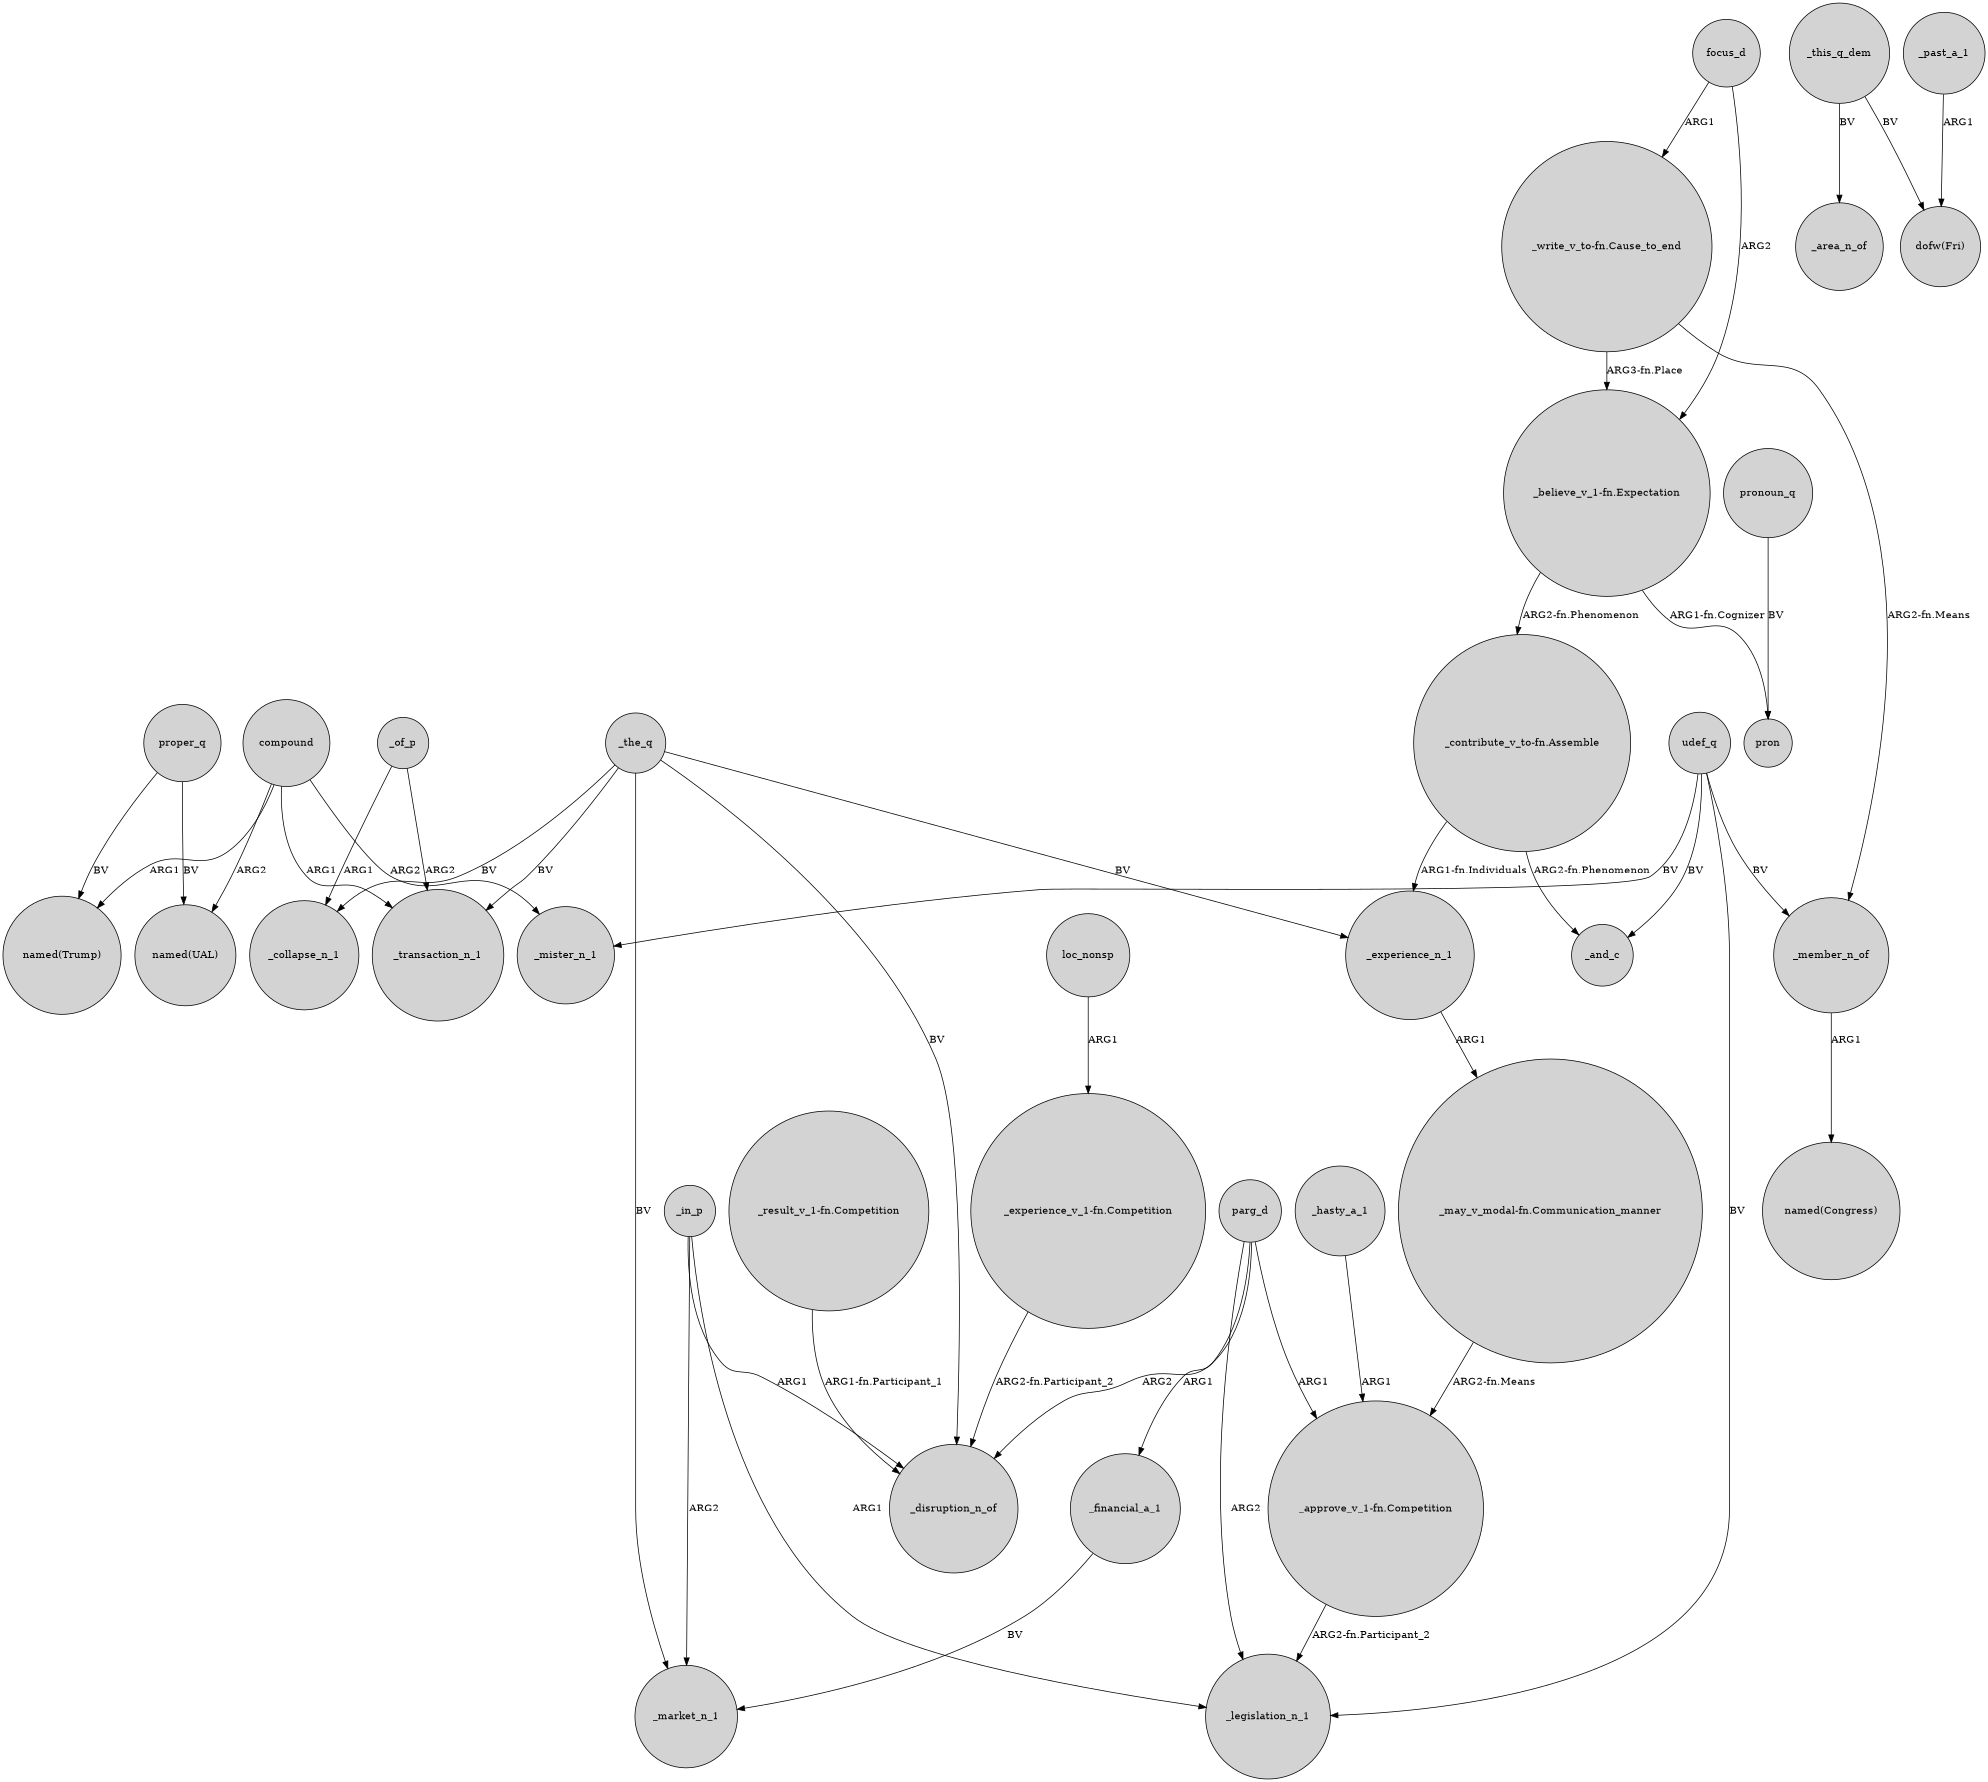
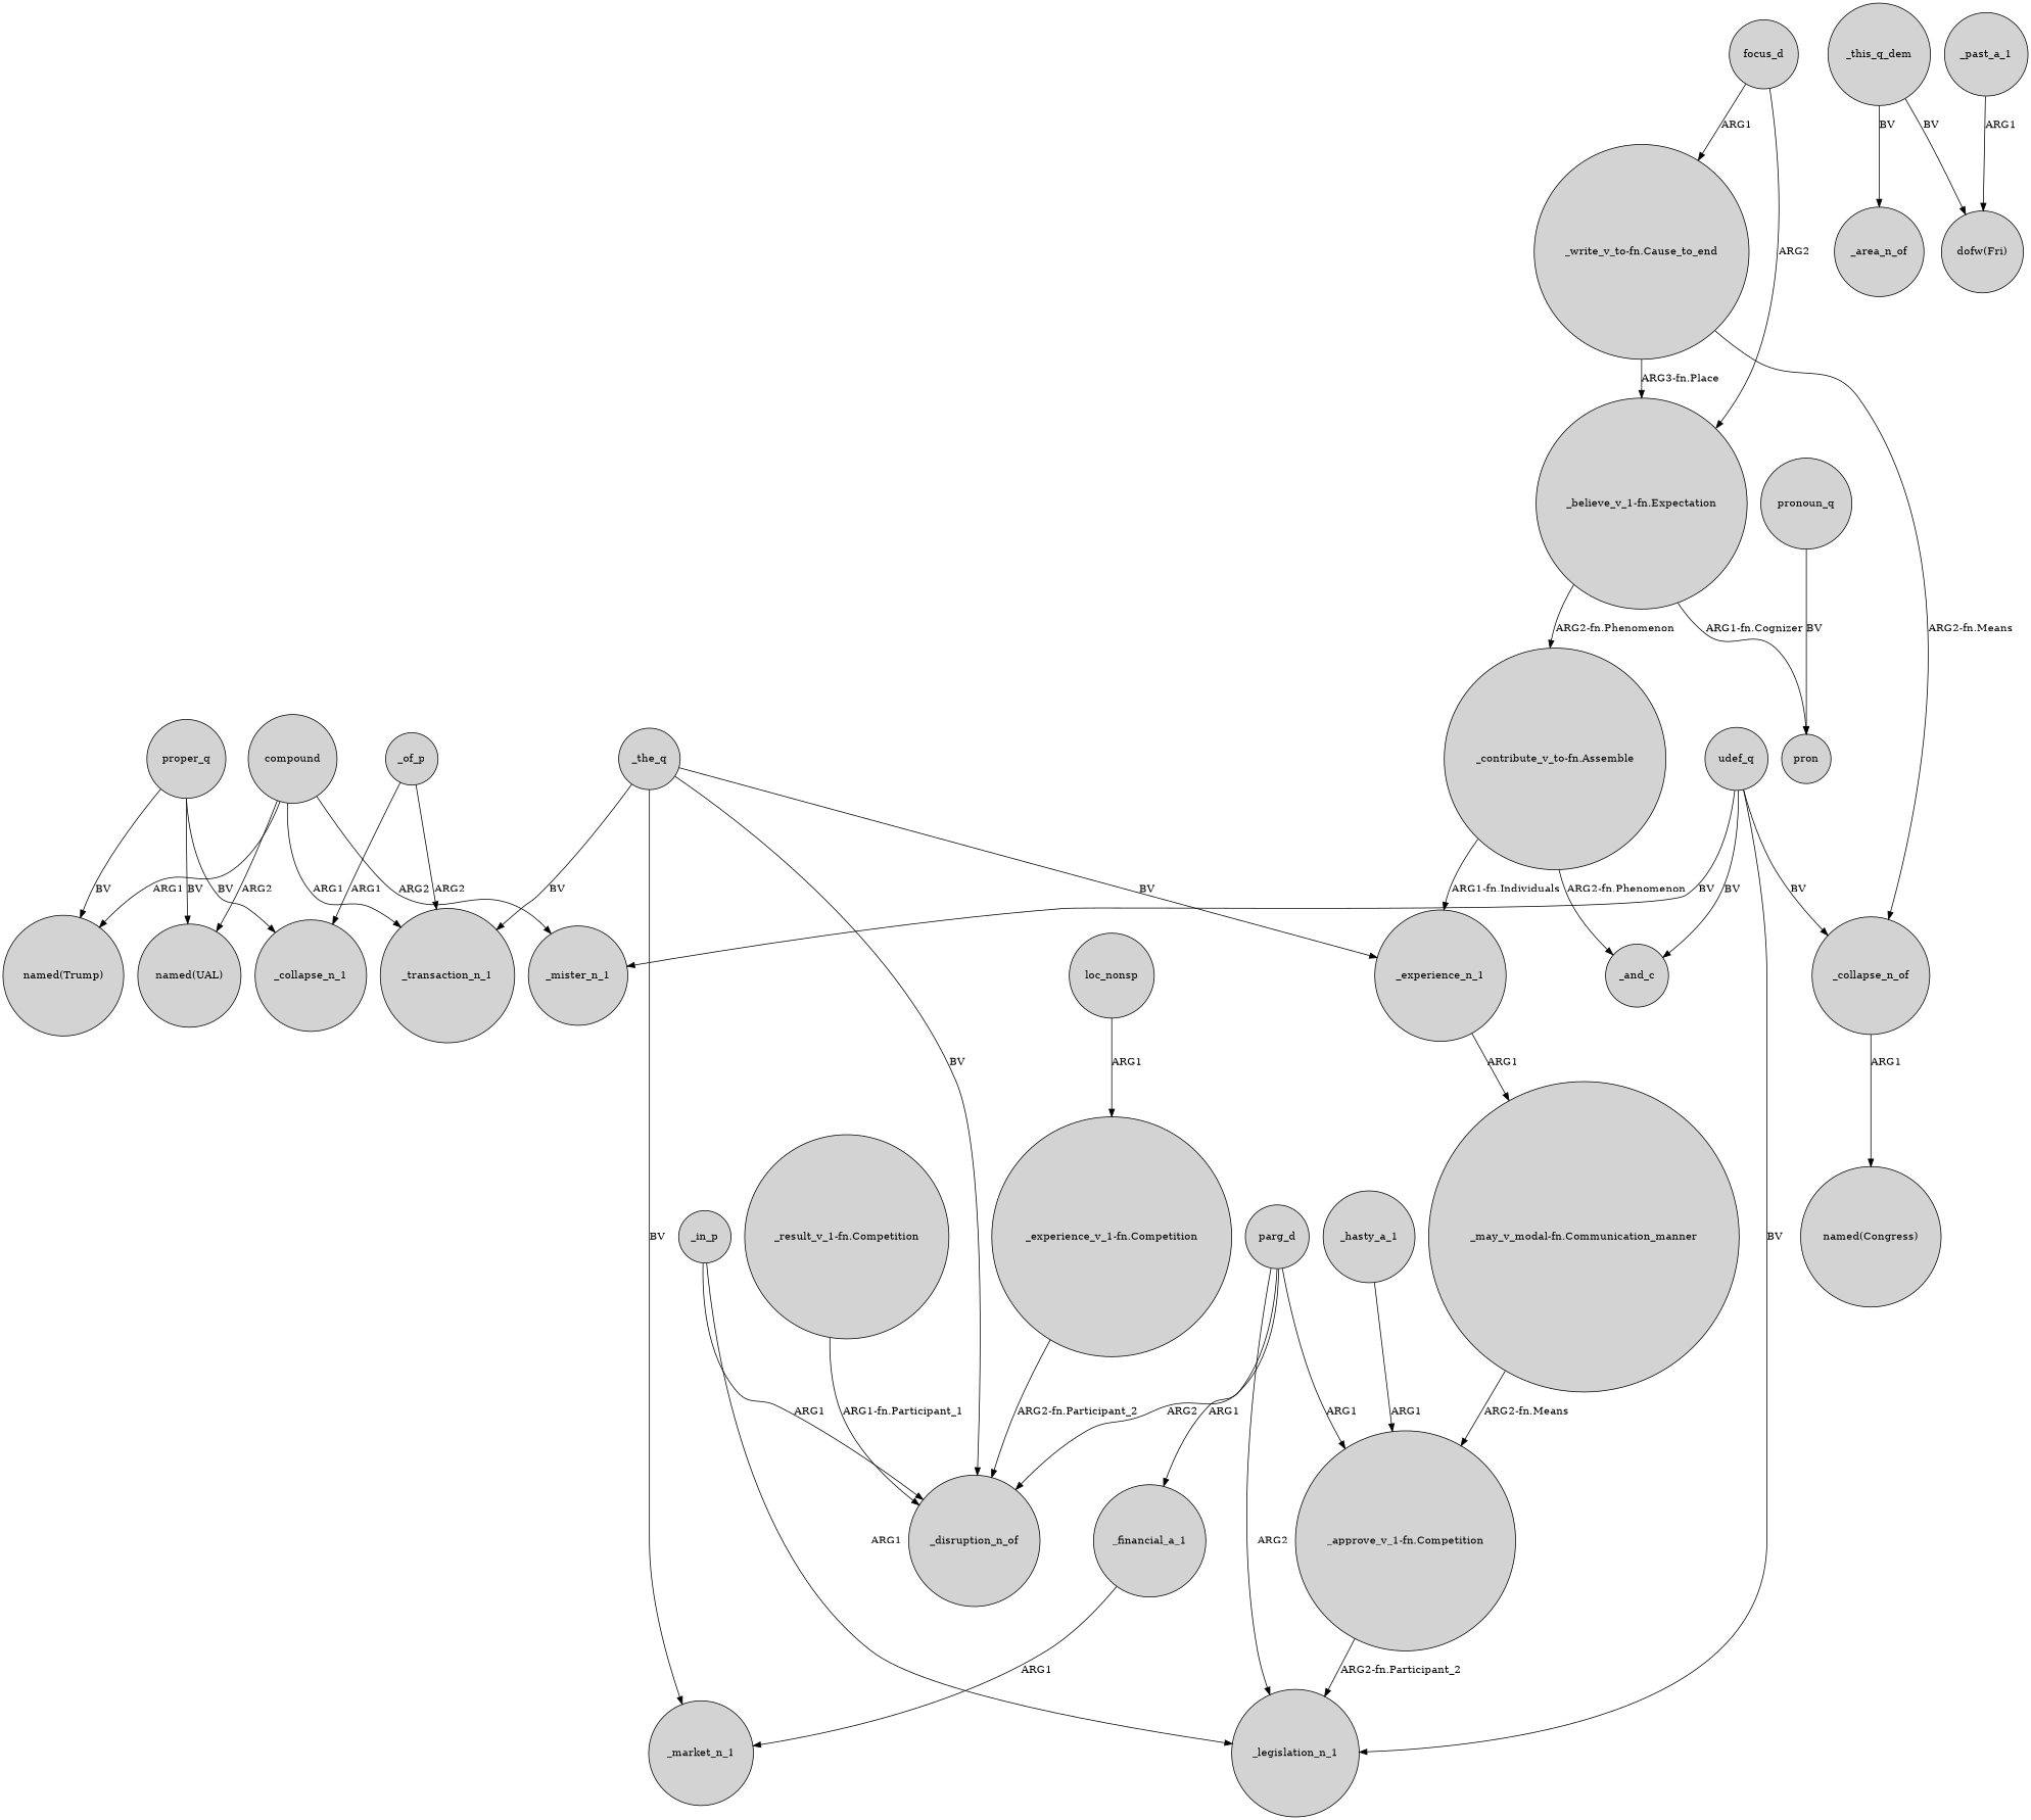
  digraph {
    node [shape=circle style=filled]
    "_may_v_modal-fn.Communication_manner"
    "_approve_v_1-fn.Competition"
    _legislation_n_1
    proper_q
    "named(Trump)"
    "named(UAL)"
    "_write_v_to-fn.Cause_to_end"
-   _member_n_of
+   _member_n_of [label=_collapse_n_of]
    "_believe_v_1-fn.Expectation"
    "named(Congress)"
    pron
    "_contribute_v_to-fn.Assemble"
    compound
    _mister_n_1
    _transaction_n_1
    _in_p
    _disruption_n_of
    _market_n_1
    udef_q
    _and_c
    parg_d
    _financial_a_1
    "_experience_v_1-fn.Competition"
    loc_nonsp
    _the_q
    n26 [label=_experience_n_1]
    _collapse_n_1
    _of_p
    _this_q_dem
    _area_n_of
    "dofw(Fri)"
    "_result_v_1-fn.Competition"
    _hasty_a_1
    pronoun_q
    focus_d
    _past_a_1
    "_may_v_modal-fn.Communication_manner" -> "_approve_v_1-fn.Competition" [label="ARG2-fn.Means"]
    "_approve_v_1-fn.Competition" -> _legislation_n_1 [label="ARG2-fn.Participant_2"]
    proper_q -> "named(Trump)" [label=BV]
    proper_q -> "named(UAL)" [label=BV]
    "_write_v_to-fn.Cause_to_end" -> _member_n_of [label="ARG2-fn.Means"]
    "_write_v_to-fn.Cause_to_end" -> "_believe_v_1-fn.Expectation" [label="ARG3-fn.Place"]
    _member_n_of -> "named(Congress)" [label=ARG1]
    "_believe_v_1-fn.Expectation" -> pron [label="ARG1-fn.Cognizer"]
    "_believe_v_1-fn.Expectation" -> "_contribute_v_to-fn.Assemble" [label="ARG2-fn.Phenomenon"]
    "_contribute_v_to-fn.Assemble" -> _and_c [label="ARG2-fn.Phenomenon"]
    "_contribute_v_to-fn.Assemble" -> n26 [label="ARG1-fn.Individuals"]
    compound -> "named(Trump)" [label=ARG1]
    compound -> "named(UAL)" [label=ARG2]
    compound -> _mister_n_1 [label=ARG2]
    compound -> _transaction_n_1 [label=ARG1]
    _in_p -> _legislation_n_1 [label=ARG1]
    _in_p -> _disruption_n_of [label=ARG1]
-   _in_p -> _market_n_1 [label=ARG2]
    udef_q -> _legislation_n_1 [label=BV]
    udef_q -> _member_n_of [label=BV]
    udef_q -> _mister_n_1 [label=BV]
    udef_q -> _and_c [label=BV]
    parg_d -> "_approve_v_1-fn.Competition" [label=ARG1]
    parg_d -> _legislation_n_1 [label=ARG2]
    parg_d -> _disruption_n_of [label=ARG2]
    parg_d -> _financial_a_1 [label=ARG1]
-   _financial_a_1 -> _market_n_1 [label=BV]
+   _financial_a_1 -> _market_n_1 [label=ARG1]
    "_experience_v_1-fn.Competition" -> _disruption_n_of [label="ARG2-fn.Participant_2"]
    loc_nonsp -> "_experience_v_1-fn.Competition" [label=ARG1]
    _the_q -> _transaction_n_1 [label=BV]
    _the_q -> _disruption_n_of [label=BV]
    _the_q -> _market_n_1 [label=BV]
    _the_q -> n26 [label=BV]
-   _the_q -> _collapse_n_1 [label=BV]
+   proper_q -> _collapse_n_1 [label=BV]
    n26 -> "_may_v_modal-fn.Communication_manner" [label=ARG1]
    _of_p -> _transaction_n_1 [label=ARG2]
    _of_p -> _collapse_n_1 [label=ARG1]
    _this_q_dem -> _area_n_of [label=BV]
    _this_q_dem -> "dofw(Fri)" [label=BV]
    "_result_v_1-fn.Competition" -> _disruption_n_of [label="ARG1-fn.Participant_1"]
    _hasty_a_1 -> "_approve_v_1-fn.Competition" [label=ARG1]
    pronoun_q -> pron [label=BV]
    focus_d -> "_write_v_to-fn.Cause_to_end" [label=ARG1]
    focus_d -> "_believe_v_1-fn.Expectation" [label=ARG2]
    _past_a_1 -> "dofw(Fri)" [label=ARG1]
  }
